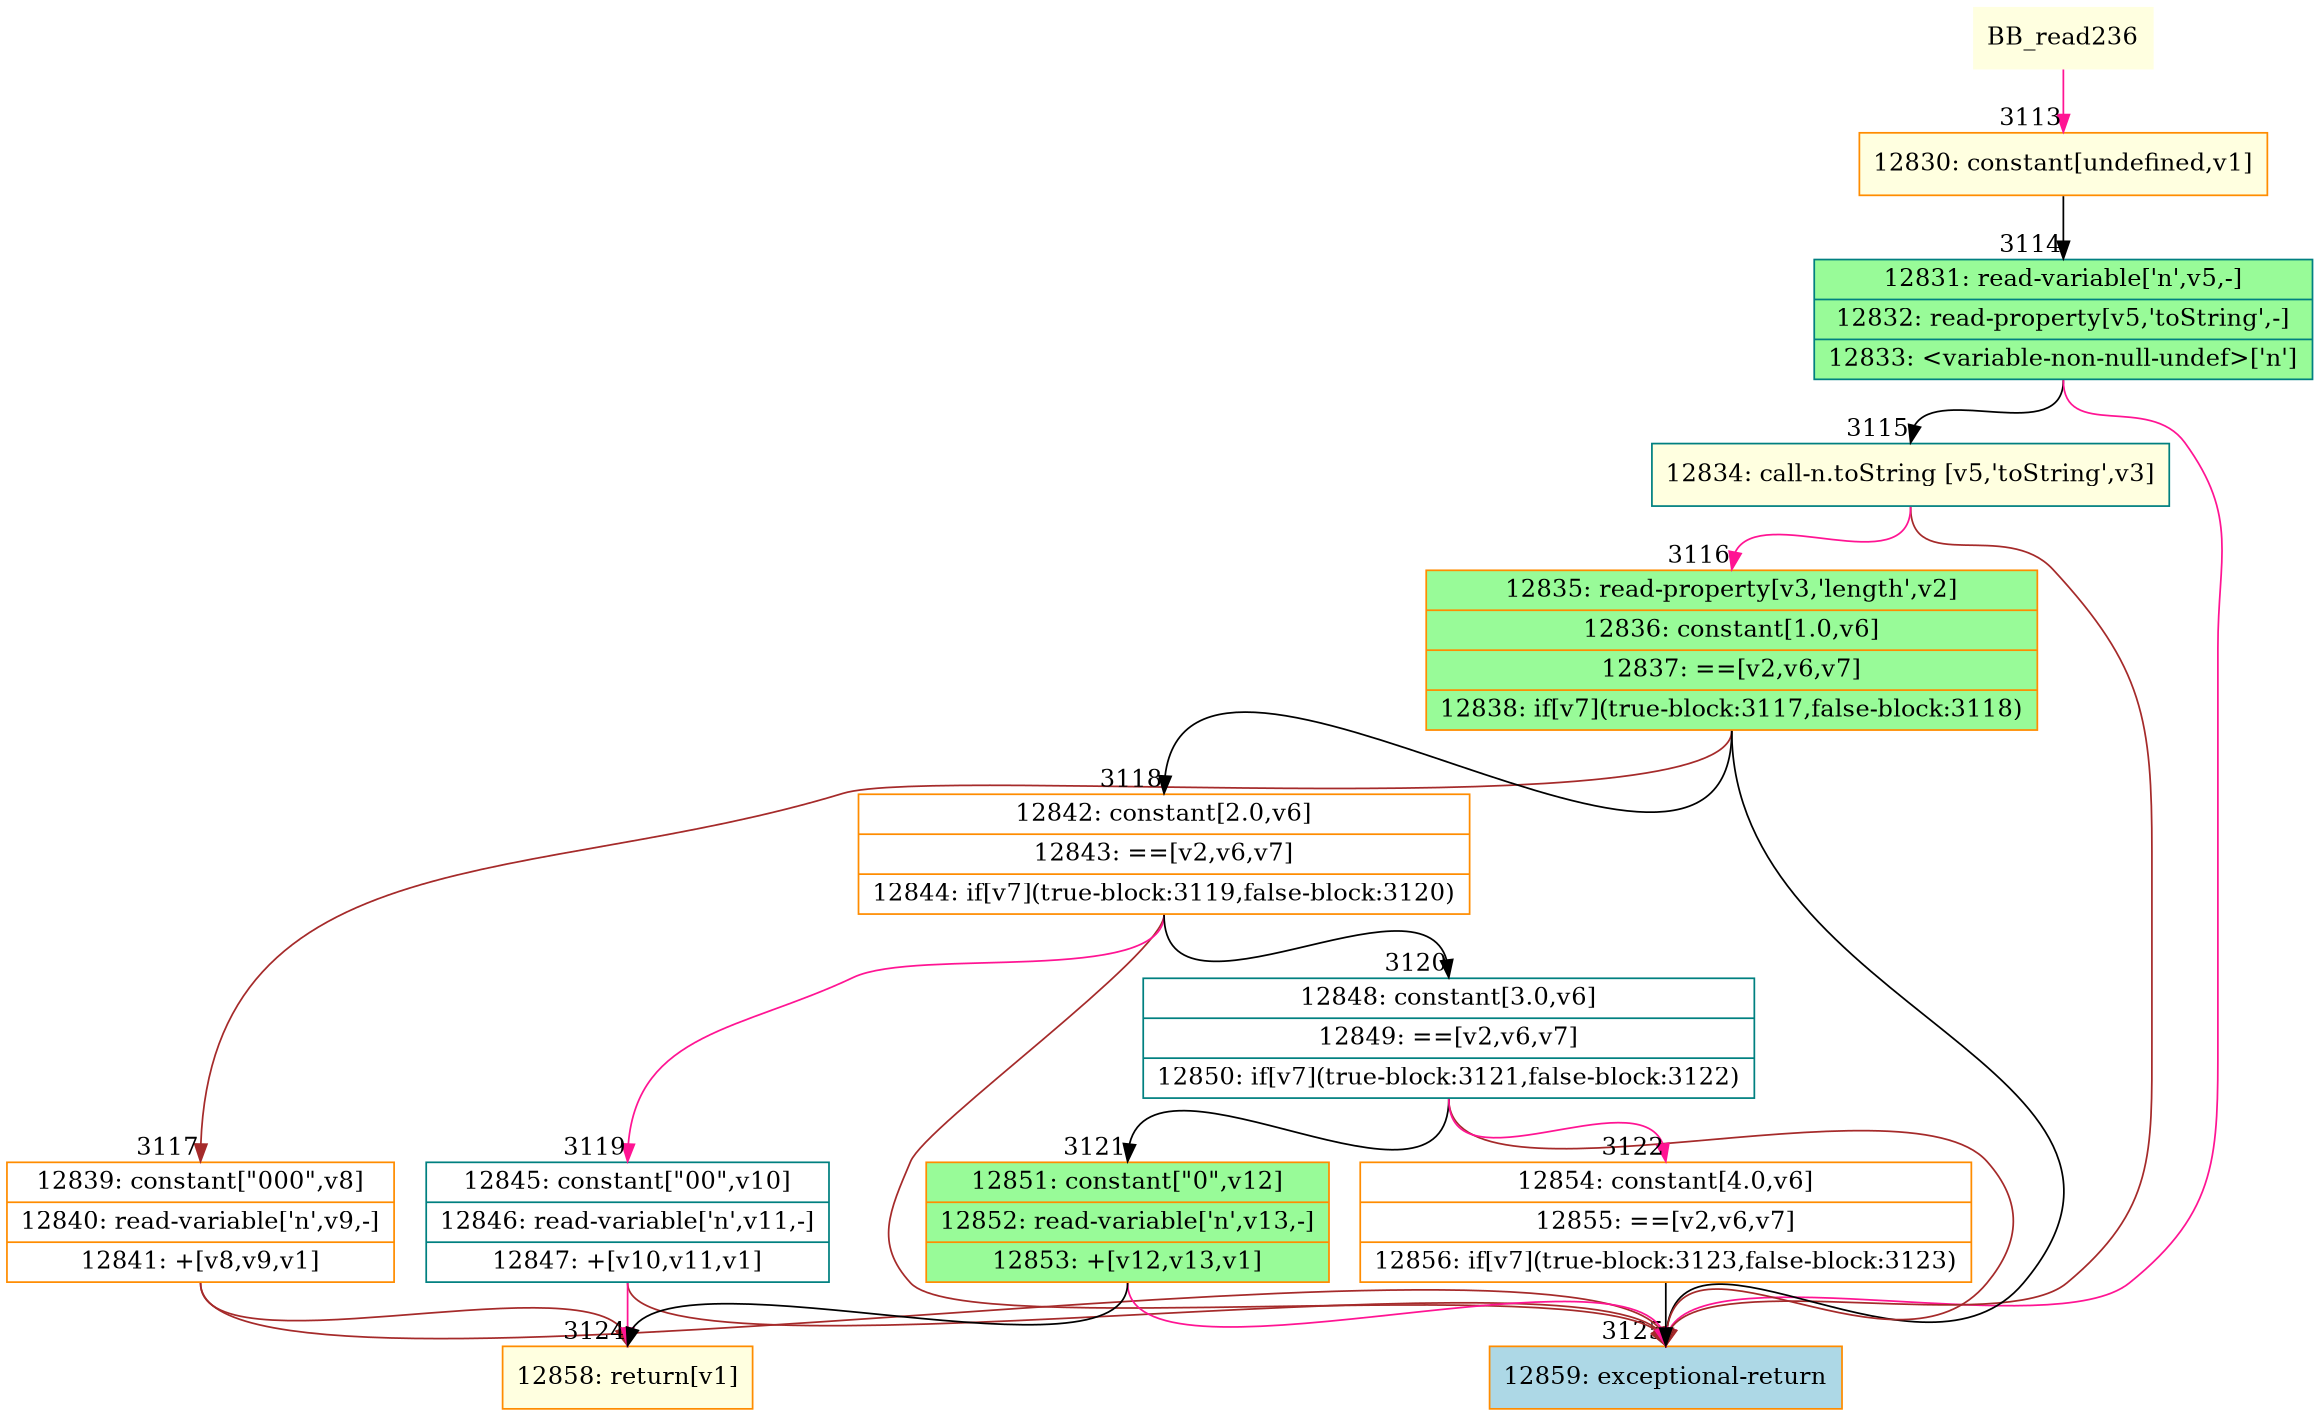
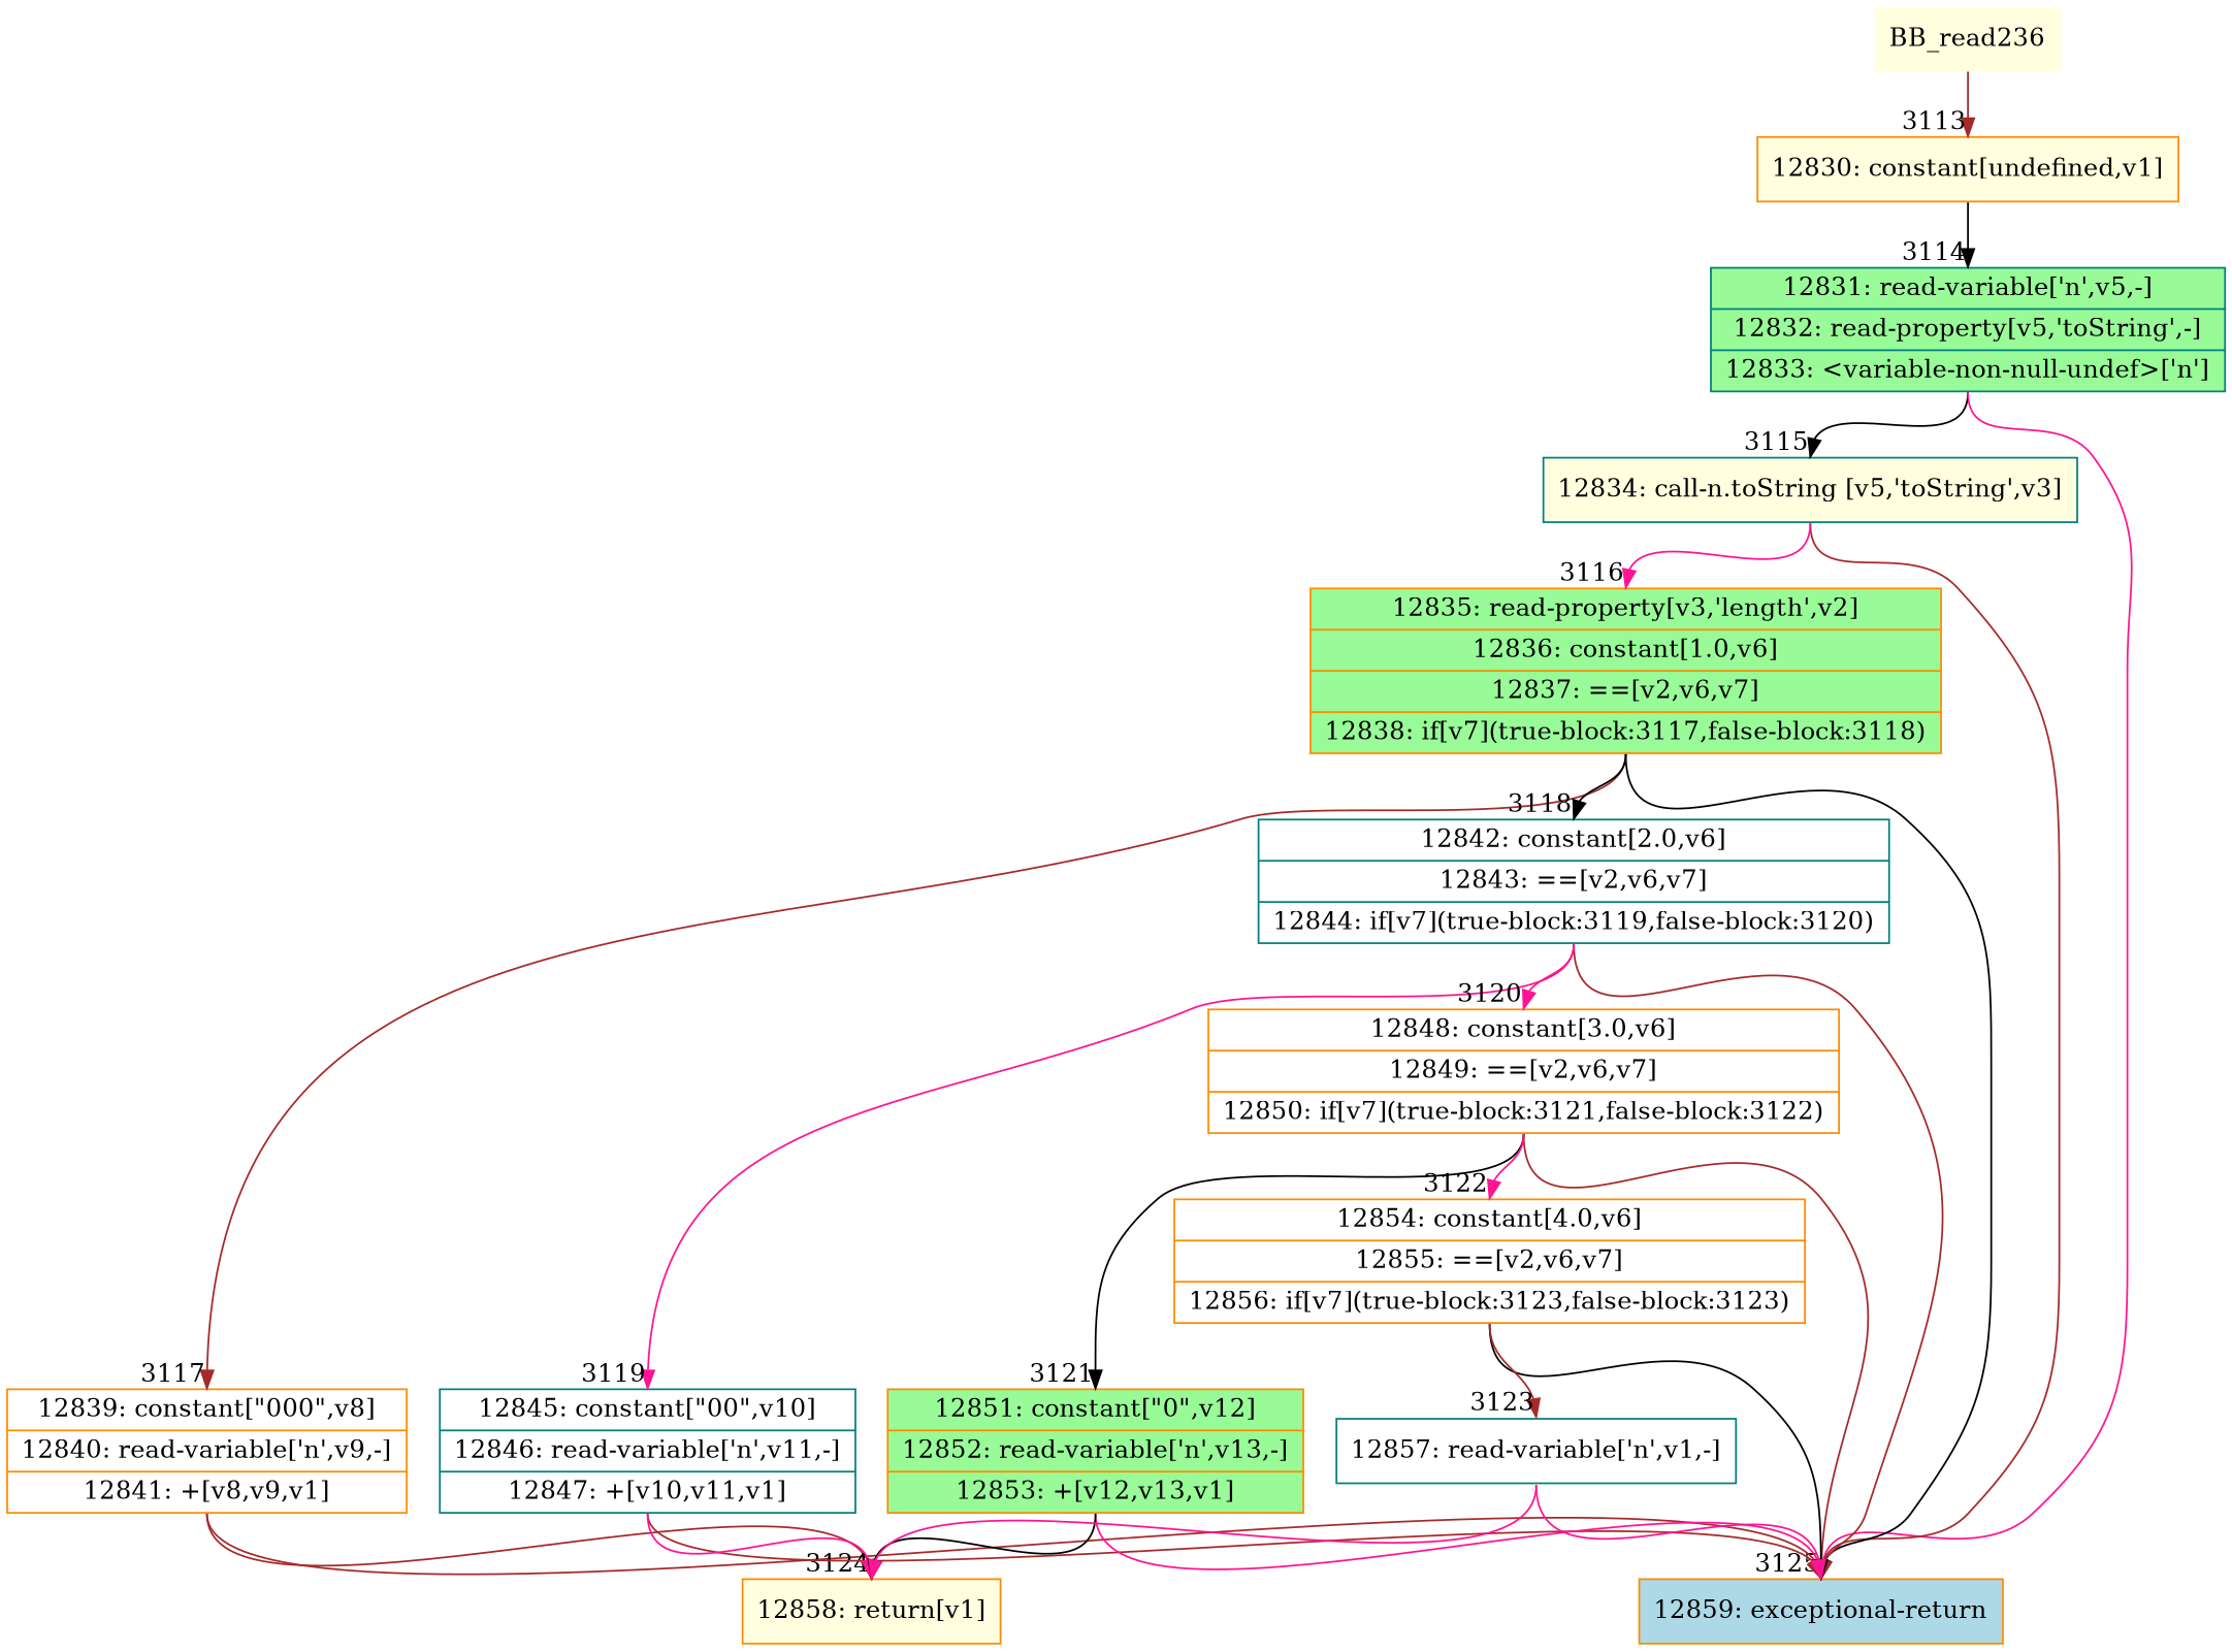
  digraph {
    rankdir=TD
    node [color=darkorange fillcolor=white shape=record style=filled]
    edge [color=brown headport=n tailport=s]
    n1 [fillcolor=lightyellow label=BB_read236 shape=none]
    n2 [fillcolor=lightyellow label="{12830: constant[undefined,v1]}"]
    n3 [color=teal fillcolor=palegreen label="{12831: read-variable['n',v5,-]|12832: read-property[v5,'toString',-]|12833: \<variable-non-null-undef\>['n']}"]
    n4 [color=teal fillcolor=lightyellow label="{12834: call-n.toString [v5,'toString',v3]}"]
    n5 [fillcolor=lightblue label="{12859: exceptional-return}"]
    n6 [fillcolor=palegreen label="{12835: read-property[v3,'length',v2]|12836: constant[1.0,v6]|12837: ==[v2,v6,v7]|12838: if[v7](true-block:3117,false-block:3118)}"]
    n7 [label="{12839: constant[\"000\",v8]|12840: read-variable['n',v9,-]|12841: +[v8,v9,v1]}"]
-   n8 [label="{12842: constant[2.0,v6]|12843: ==[v2,v6,v7]|12844: if[v7](true-block:3119,false-block:3120)}"]
+   n8 [color=teal label="{12842: constant[2.0,v6]|12843: ==[v2,v6,v7]|12844: if[v7](true-block:3119,false-block:3120)}"]
    n9 [fillcolor=lightyellow label="{12858: return[v1]}"]
    n10 [color=teal label="{12845: constant[\"00\",v10]|12846: read-variable['n',v11,-]|12847: +[v10,v11,v1]}"]
-   n11 [color=teal label="{12848: constant[3.0,v6]|12849: ==[v2,v6,v7]|12850: if[v7](true-block:3121,false-block:3122)}"]
+   n11 [label="{12848: constant[3.0,v6]|12849: ==[v2,v6,v7]|12850: if[v7](true-block:3121,false-block:3122)}"]
    n12 [fillcolor=palegreen label="{12851: constant[\"0\",v12]|12852: read-variable['n',v13,-]|12853: +[v12,v13,v1]}"]
    n13 [label="{12854: constant[4.0,v6]|12855: ==[v2,v6,v7]|12856: if[v7](true-block:3123,false-block:3123)}"]
-   n1 -> n2 [color=deeppink headlabel="    3113"]
+   n14 [color=teal label="{12857: read-variable['n',v1,-]}"]
+   n1 -> n2 [headlabel="    3113"]
    n2 -> n3 [color=black headlabel="      3114"]
    n3 -> n4 [color=black headlabel="      3115"]
    n3 -> n5 [color=deeppink headlabel="      3125"]
    n4 -> n5
    n4 -> n6 [color=deeppink headlabel="      3116"]
    n6 -> n5 [color=black]
    n6 -> n7 [headlabel="      3117"]
    n6 -> n8 [color=black headlabel="      3118"]
    n7 -> n5
    n7 -> n9 [headlabel="      3124"]
    n8 -> n5
    n8 -> n10 [color=deeppink headlabel="      3119"]
-   n8 -> n11 [color=black headlabel="      3120"]
+   n8 -> n11 [color=deeppink headlabel="      3120"]
    n10 -> n5
    n10 -> n9 [color=deeppink]
    n11 -> n5
    n11 -> n12 [color=black headlabel="      3121"]
    n11 -> n13 [color=deeppink headlabel="      3122"]
    n12 -> n5 [color=deeppink]
    n12 -> n9 [color=black]
    n13 -> n5 [color=black]
+   n13 -> n14 [headlabel="      3123"]
+   n14 -> n5 [color=deeppink]
+   n14 -> n9 [color=deeppink]
  }
